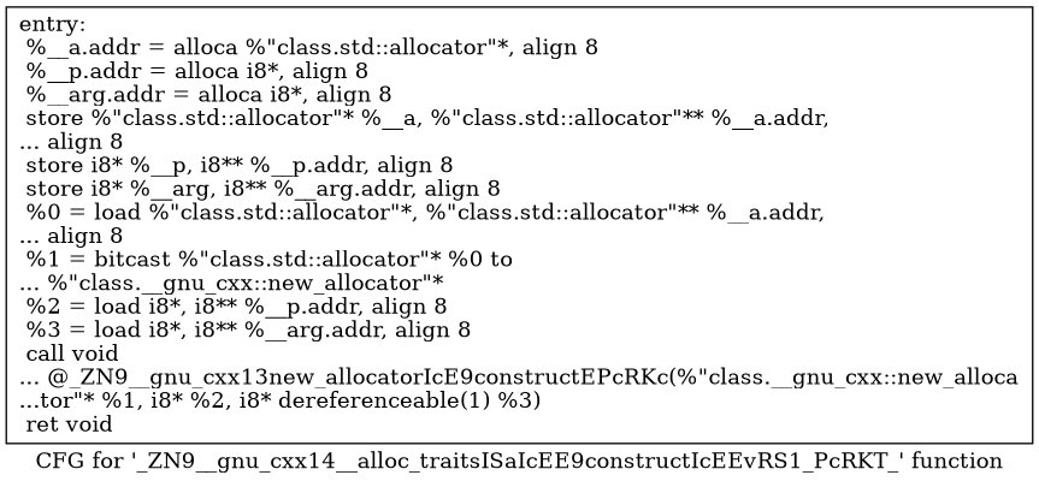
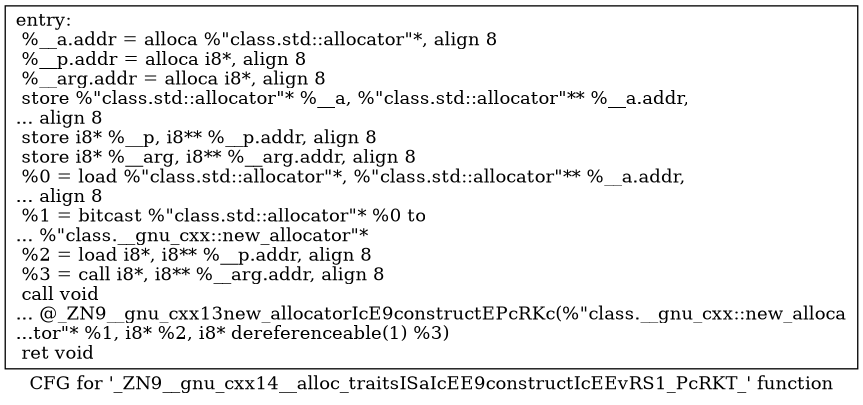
  digraph {
    label="CFG for '_ZN9__gnu_cxx14__alloc_traitsISaIcEE9constructIcEEvRS1_PcRKT_' function"
-   n1 [label="{entry:\l  %__a.addr = alloca %\"class.std::allocator\"*, align 8\l  %__p.addr = alloca i8*, align 8\l  %__arg.addr = alloca i8*, align 8\l  store %\"class.std::allocator\"* %__a, %\"class.std::allocator\"** %__a.addr,\l... align 8\l  store i8* %__p, i8** %__p.addr, align 8\l  store i8* %__arg, i8** %__arg.addr, align 8\l  %0 = load %\"class.std::allocator\"*, %\"class.std::allocator\"** %__a.addr,\l... align 8\l  %1 = bitcast %\"class.std::allocator\"* %0 to\l... %\"class.__gnu_cxx::new_allocator\"*\l  %2 = load i8*, i8** %__p.addr, align 8\l  %3 = load i8*, i8** %__arg.addr, align 8\l  call void\l... @_ZN9__gnu_cxx13new_allocatorIcE9constructEPcRKc(%\"class.__gnu_cxx::new_alloca\l...tor\"* %1, i8* %2, i8* dereferenceable(1) %3)\l  ret void\l}" shape=record]
+   n1 [label="{entry:\l  %__a.addr = alloca %\"class.std::allocator\"*, align 8\l  %__p.addr = alloca i8*, align 8\l  %__arg.addr = alloca i8*, align 8\l  store %\"class.std::allocator\"* %__a, %\"class.std::allocator\"** %__a.addr,\l... align 8\l  store i8* %__p, i8** %__p.addr, align 8\l  store i8* %__arg, i8** %__arg.addr, align 8\l  %0 = load %\"class.std::allocator\"*, %\"class.std::allocator\"** %__a.addr,\l... align 8\l  %1 = bitcast %\"class.std::allocator\"* %0 to\l... %\"class.__gnu_cxx::new_allocator\"*\l  %2 = load i8*, i8** %__p.addr, align 8\l  %3 = call i8*, i8** %__arg.addr, align 8\l  call void\l... @_ZN9__gnu_cxx13new_allocatorIcE9constructEPcRKc(%\"class.__gnu_cxx::new_alloca\l...tor\"* %1, i8* %2, i8* dereferenceable(1) %3)\l  ret void\l}" shape=record]
  }
